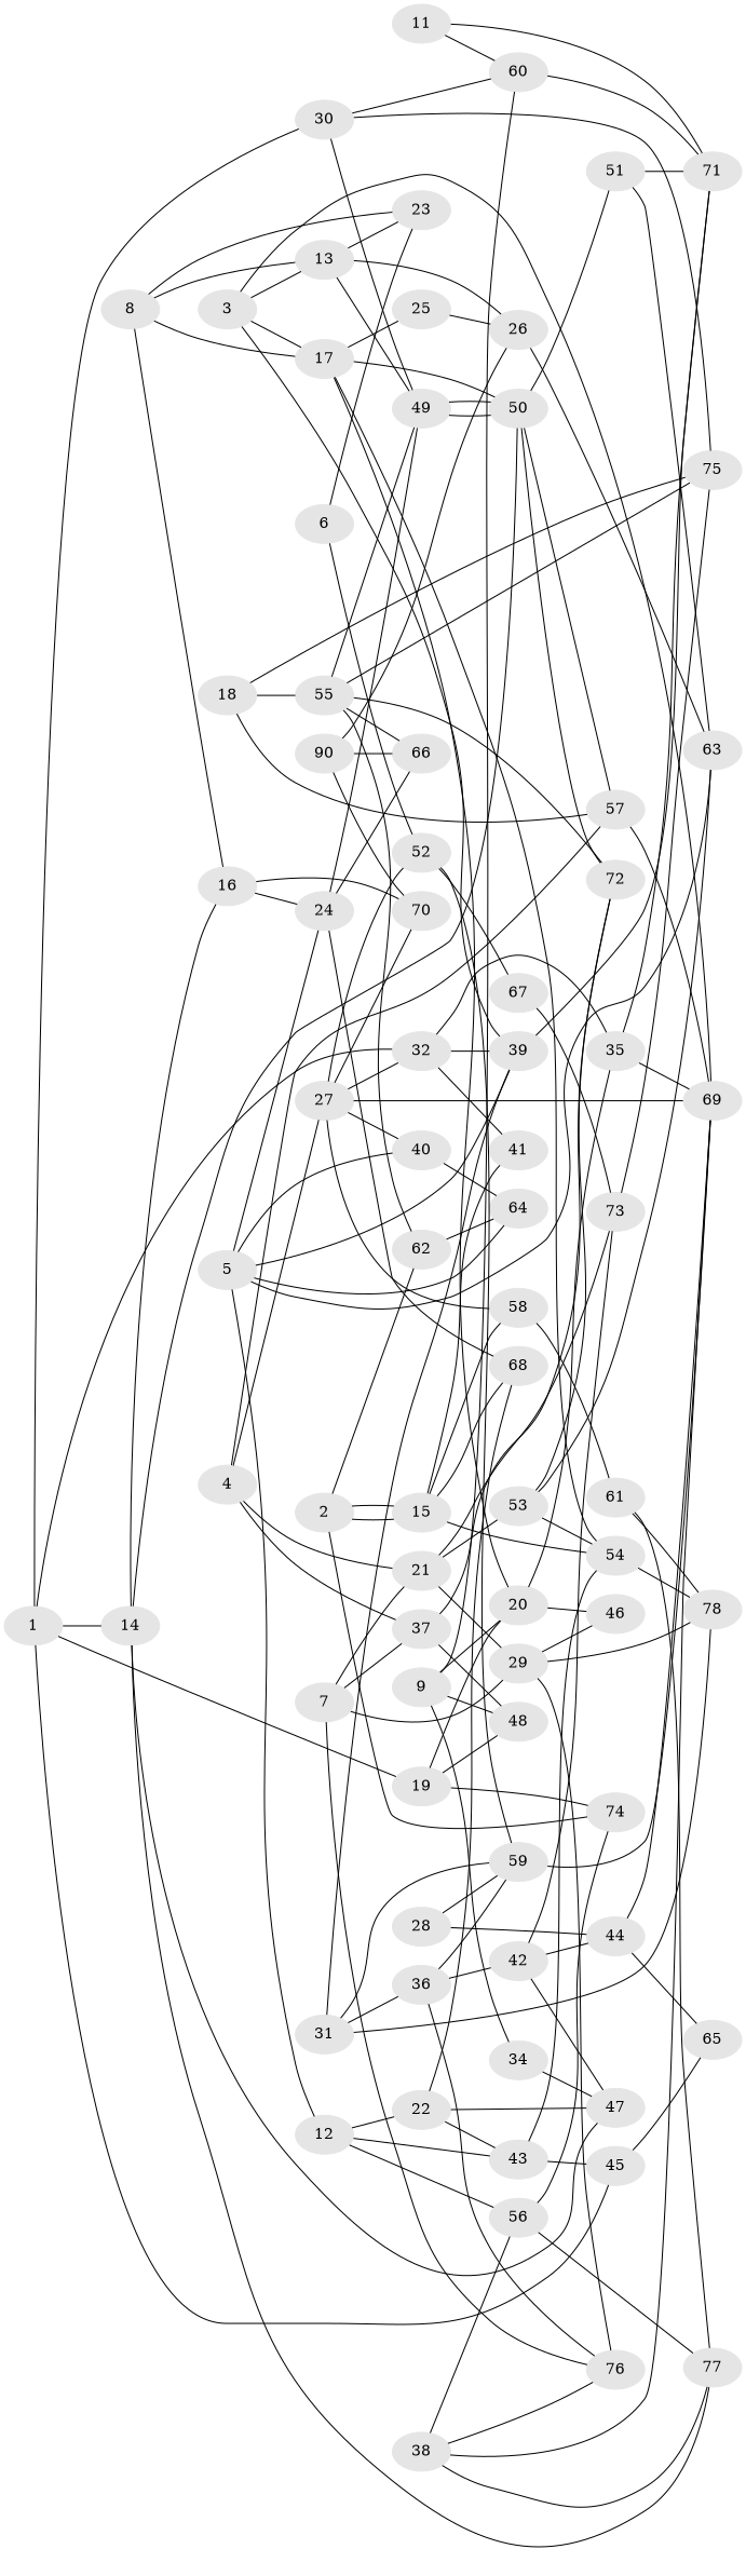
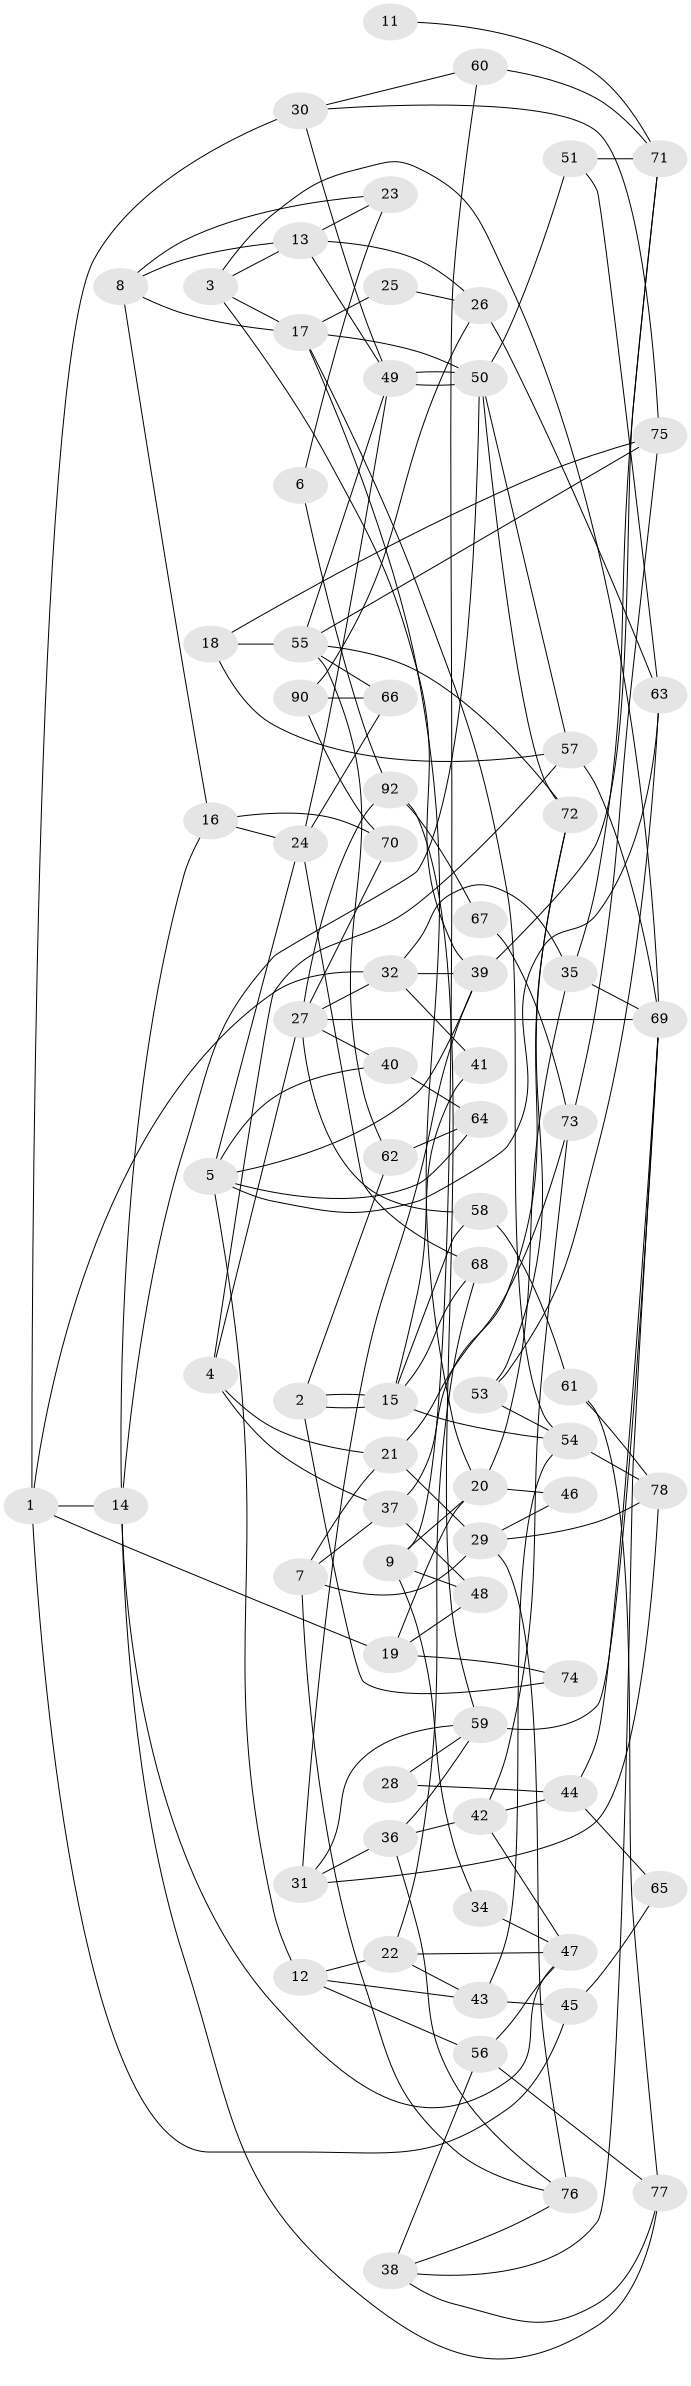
  graph {
    rankdir=LR
    node [color=gray90 style=filled]
    1
    14
    19
    30
    32
    45
    16
    47
    50
    77
    74
    20
    48
    60
    49
    75
    39
    41
    35
    65
    2
    15
    62
    54
    58
    68
    64
    3
    13
    17
    69
    23
    26
    25
    71
    4
    21
    27
    37
    57
    29
    53
    73
    40
-   52
+   52 [label=92]
    70
    72
    5
    12
    24
    63
    22
    43
    56
    66
    6
    59
    67
    7
    76
    46
    78
    8
    9
    34
    n66 [label=90]
    11
    51
    61
    18
    55
    28
    44
    31
    36
    42
    38
    1 -- 14
    1 -- 19
    1 -- 30
    1 -- 32
    1 -- 45
    14 -- 16
    14 -- 47
    14 -- 50
    14 -- 77
    19 -- 74
    19 -- 20
    19 -- 48
    30 -- 60
    30 -- 49
    30 -- 75
    32 -- 39
    32 -- 41
    32 -- 35
    45 -- 65
    16 -- 70
    16 -- 24
    50 -- 57
    50 -- 72
    50 -- 51
    20 -- 35
    20 -- 46
    60 -- 71
    49 -- 50
    49 -- 50
    39 -- 71
    35 -- 69
    35 -- 71
    2 -- 74
    2 -- 15
    2 -- 15
    2 -- 62
    15 -- 41
    15 -- 54
    15 -- 58
    15 -- 68
    62 -- 64
    54 -- 78
    58 -- 61
    3 -- 39
    3 -- 13
    3 -- 17
    3 -- 69
    13 -- 49
    13 -- 23
    13 -- 26
    17 -- 50
    17 -- 20
    17 -- 54
    17 -- 25
    26 -- 63
    25 -- 26
    4 -- 21
    4 -- 27
    4 -- 37
    4 -- 57
    21 -- 29
-   21 -- 53
    21 -- 73
    27 -- 32
    27 -- 58
    27 -- 69
    27 -- 40
    27 -- 52
    27 -- 70
    37 -- 48
    37 -- 72
    57 -- 69
    29 -- 76
    29 -- 46
    29 -- 78
    53 -- 54
    53 -- 72
    53 -- 63
    73 -- 75
    40 -- 64
    52 -- 59
    52 -- 67
    5 -- 39
    5 -- 64
    5 -- 40
    5 -- 12
    5 -- 24
    5 -- 63
    12 -- 22
    12 -- 43
    12 -- 56
    24 -- 49
    24 -- 68
    24 -- 66
    22 -- 47
    22 -- 68
    22 -- 43
    43 -- 45
    43 -- 54
    56 -- 77
-   56 -- 74
+   56 -- 47
    6 -- 23
    6 -- 52
    59 -- 69
    67 -- 73
    7 -- 21
    7 -- 37
    7 -- 29
    7 -- 76
    8 -- 16
    8 -- 13
    8 -- 17
    8 -- 23
    9 -- 20
    9 -- 48
    9 -- 60
    9 -- 34
    34 -- 47
    n66 -- 26
    n66 -- 70
    n66 -- 66
-   11 -- 60
    11 -- 71
    51 -- 71
    51 -- 63
    61 -- 77
    61 -- 78
    18 -- 75
    18 -- 57
    18 -- 55
    55 -- 49
    55 -- 75
    55 -- 62
    55 -- 72
    55 -- 66
    28 -- 59
    28 -- 44
    44 -- 65
    44 -- 69
    31 -- 39
    31 -- 59
    31 -- 78
    31 -- 36
    36 -- 59
    36 -- 76
    36 -- 42
    42 -- 47
    42 -- 73
    42 -- 44
    38 -- 77
    38 -- 69
    38 -- 56
    38 -- 76
  }
